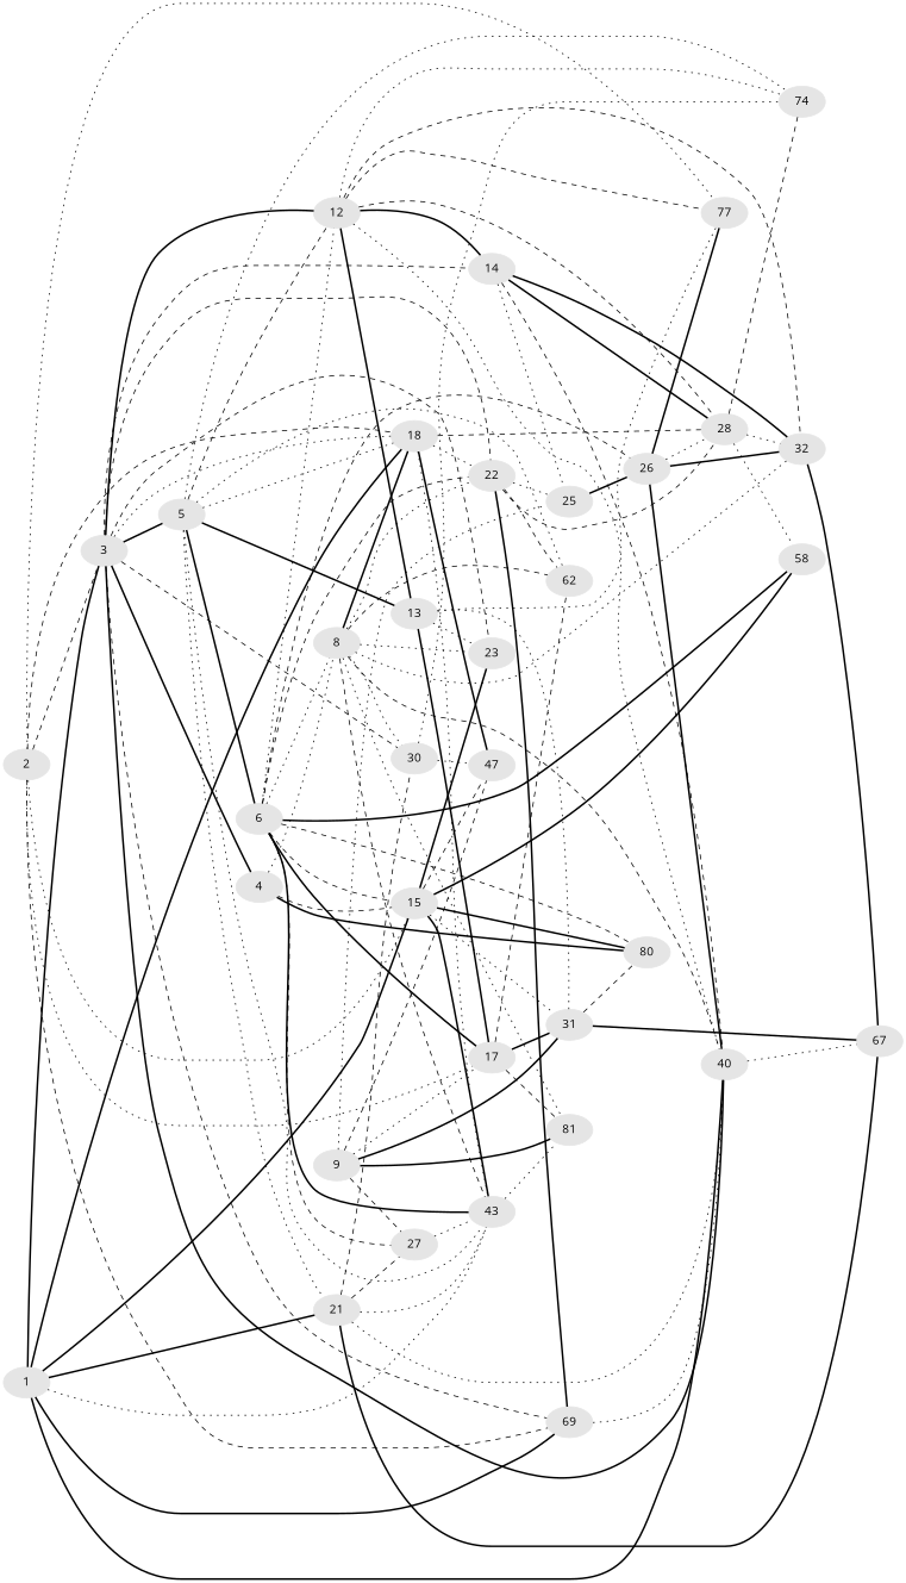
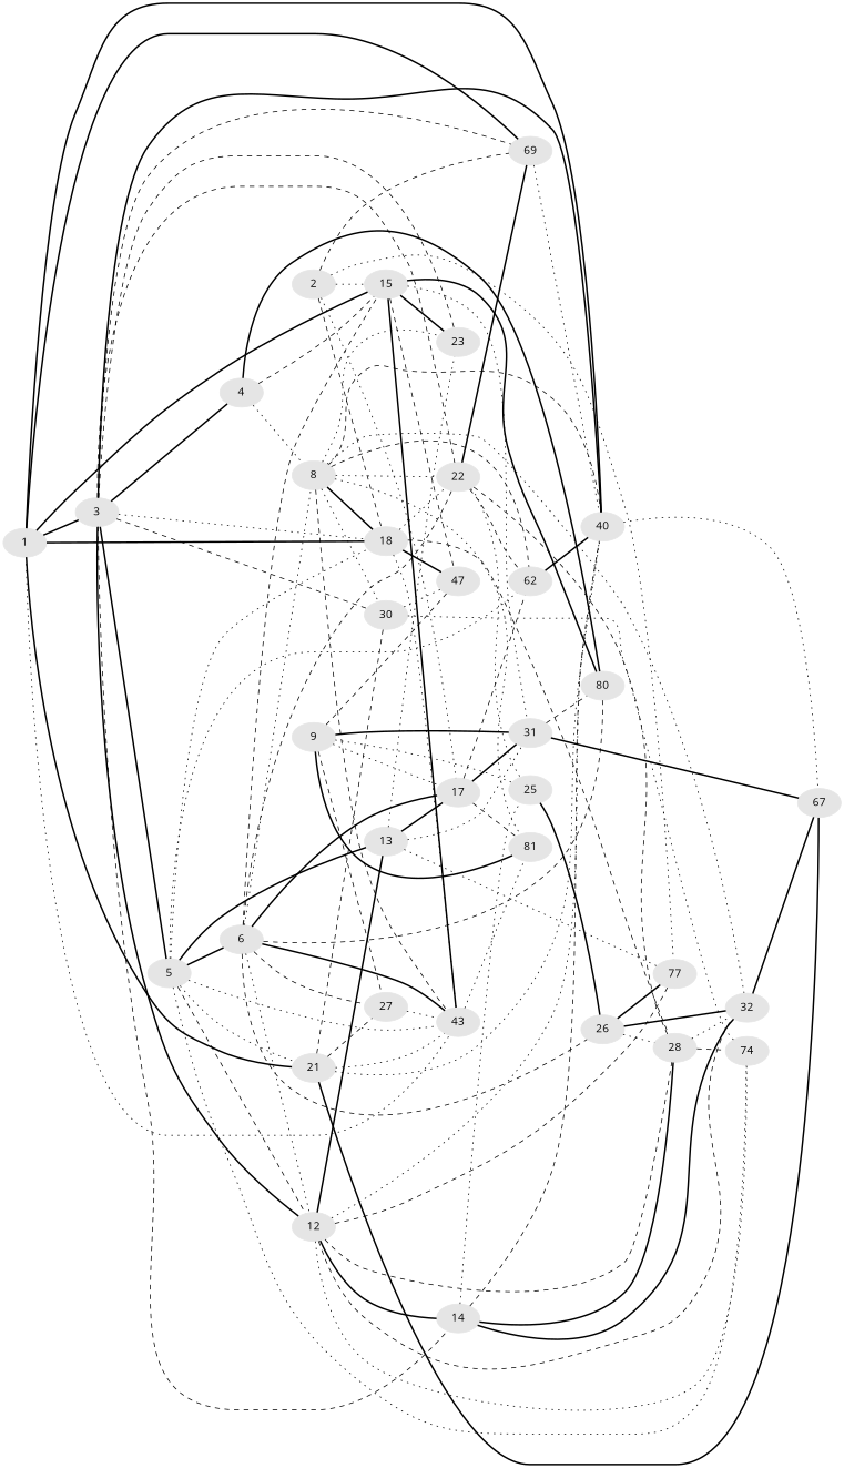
  graph {
    fontname="Open Sans"
    rankdir=LR
    node [color=gray90 fontname="Open Sans" style=filled]
    edge [fontname="Open Sans" style=dotted]
    1 [super="+63+83"]
    3 [super="+11+49"]
    15 [super="+16+66+24"]
    18 [super="+36+34+38+61"]
    21 [super="+35"]
    n6 [label=69 super="+54"]
    40 [super="+55+64"]
    43 [super="+53+51"]
    4
    5 [super="+7"]
    12 [super="+52+78"]
    14 [super="+59"]
    22 [super="+39"]
    23
    30
    80
-   58
    31 [super="+41"]
    47
    28 [super="+44+56+33"]
    27
    67
    81
    2 [super="+19"]
    17 [super="+79+46"]
    77
    62
    8 [super="+10+37+82+45"]
    6 [super="+86+84+50"]
    13 [super="+48"]
    74 [super="+75"]
    32 [super="+42"]
    25
    26 [super="+65"]
    9 [super="+87"]
    1 -- 3 [style=bold]
    1 -- 15 [style=bold]
    1 -- 18 [style=bold]
    1 -- 21 [style=bold weight=2]
    1 -- n6 [style=bold]
    1 -- 40 [style=bold]
    1 -- 43
    3 -- 18
    3 -- n6 [style=dashed]
    3 -- 40 [style=bold]
    3 -- 4 [style=bold]
    3 -- 5 [style=bold]
    3 -- 12 [style=bold]
    3 -- 14 [style=dashed]
    3 -- 22 [style=dashed]
    3 -- 23 [style=dashed]
    3 -- 30 [style=dashed]
    15 -- 43 [style=bold]
    15 -- 23 [style=bold]
    15 -- 80 [style=bold]
-   15 -- 58 [style=bold]
    15 -- 31
    15 -- 47 [style=dashed]
    18 -- 43
    18 -- 22
    18 -- 47 [style=bold]
    18 -- 28 [style=dashed weight=2]
    21 -- 40
    21 -- 43
    21 -- 30 [style=dashed]
    21 -- 27 [style=dashed]
    21 -- 67 [style=bold]
    n6 -- 40 [weight=2]
    40 -- 67
    43 -- 81
    4 -- 15 [style=dashed]
    4 -- 80 [style=bold]
    4 -- 8
    5 -- 18
    5 -- 21
    5 -- 43
    5 -- 12 [style=dashed weight=2]
    5 -- 62
    5 -- 6 [style=bold]
    5 -- 13 [style=bold]
    5 -- 74
    12 -- 40 [weight=2]
    12 -- 14 [style=bold]
    12 -- 28 [style=dashed]
    12 -- 77 [style=dashed]
    12 -- 13 [style=bold]
    12 -- 74
    12 -- 32 [style=dashed]
    14 -- 40 [style=dashed]
    14 -- 28 [style=bold]
    14 -- 32 [style=bold]
    14 -- 25
    22 -- n6 [style=bold]
    22 -- 28 [style=dashed]
    22 -- 62 [style=dashed]
    22 -- 25
    30 -- 47
    30 -- 74 [weight=3]
    31 -- 80 [style=dashed]
    31 -- 67 [style=bold]
-   28 -- 58 [weight=2]
    28 -- 74 [style=dashed]
    28 -- 32
    27 -- 43
-   2 -- 3 [style=dashed]
    2 -- 15
    2 -- 18 [style=dashed]
    2 -- n6 [style=dashed]
    2 -- 17
    2 -- 77
    17 -- 31 [style=bold]
    17 -- 81 [style=dashed]
    17 -- 62 [style=dashed]
    8 -- 18 [style=bold weight=3]
    8 -- 40 [style=dashed]
    8 -- 43 [style=dashed]
    8 -- 22
    8 -- 23
    8 -- 30
    8 -- 81
    8 -- 62 [style=dashed]
    8 -- 32
    6 -- 15 [style=dashed]
    6 -- 43 [style=bold]
    6 -- 12
    6 -- 22 [style=dashed]
    6 -- 80 [style=dashed]
-   6 -- 58 [style=bold]
    6 -- 27 [style=dashed]
    6 -- 17 [style=bold weight=2]
    6 -- 8
    6 -- 26 [style=dashed]
    13 -- 23
    13 -- 31
    13 -- 17 [style=bold]
    13 -- 77
    32 -- 67 [style=bold]
    25 -- 26 [style=bold]
-   26 -- 40 [style=bold]
+   62 -- 40 [style=bold]
    26 -- 28
    26 -- 77 [style=bold]
    26 -- 32 [style=bold]
    9 -- 31 [style=bold]
    9 -- 47 [style=dashed]
    9 -- 27 [style=dashed]
    9 -- 81 [style=bold]
    9 -- 17
    9 -- 25
  }
